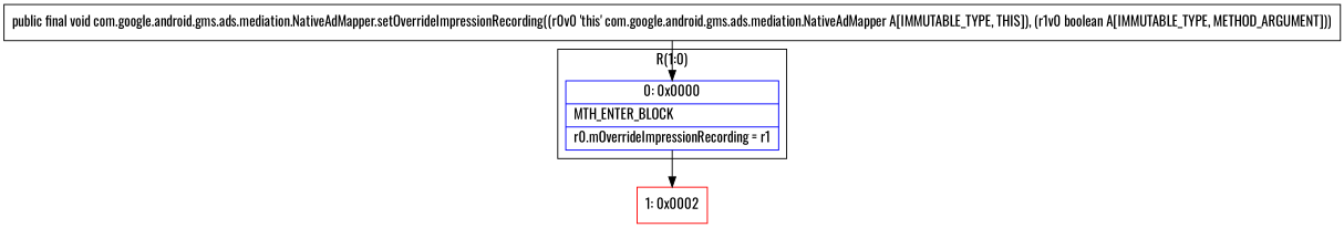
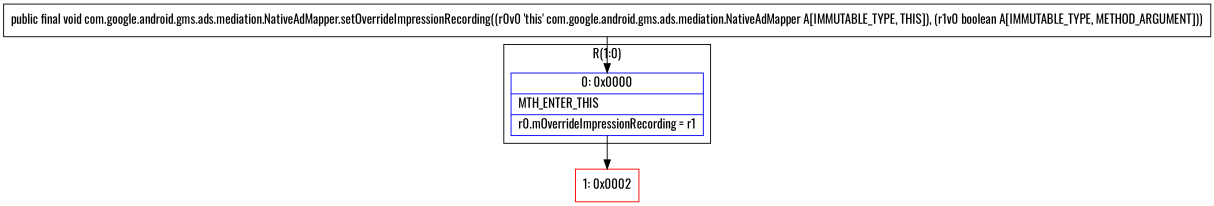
  digraph {
    fontname=Oswald
    node [shape=record fontname=Oswald]
    edge [fontname=Oswald]
-   n1 [color=blue label="{0\:\ 0x0000|MTH_ENTER_BLOCK\l|r0.mOverrideImpressionRecording = r1\l}"]
+   n1 [color=blue label="{0\:\ 0x0000|MTH_ENTER_THIS\l|r0.mOverrideImpressionRecording = r1\l}"]
    n2 [color=red label="{1\:\ 0x0002}"]
    n3 [label="{public final void com.google.android.gms.ads.mediation.NativeAdMapper.setOverrideImpressionRecording((r0v0 'this' com.google.android.gms.ads.mediation.NativeAdMapper A[IMMUTABLE_TYPE, THIS]), (r1v0 boolean A[IMMUTABLE_TYPE, METHOD_ARGUMENT])) }"]
    subgraph cluster_1 {
      label="R(1:0)"
      n1
    }
    n1 -> n2
    n3 -> n1
  }
